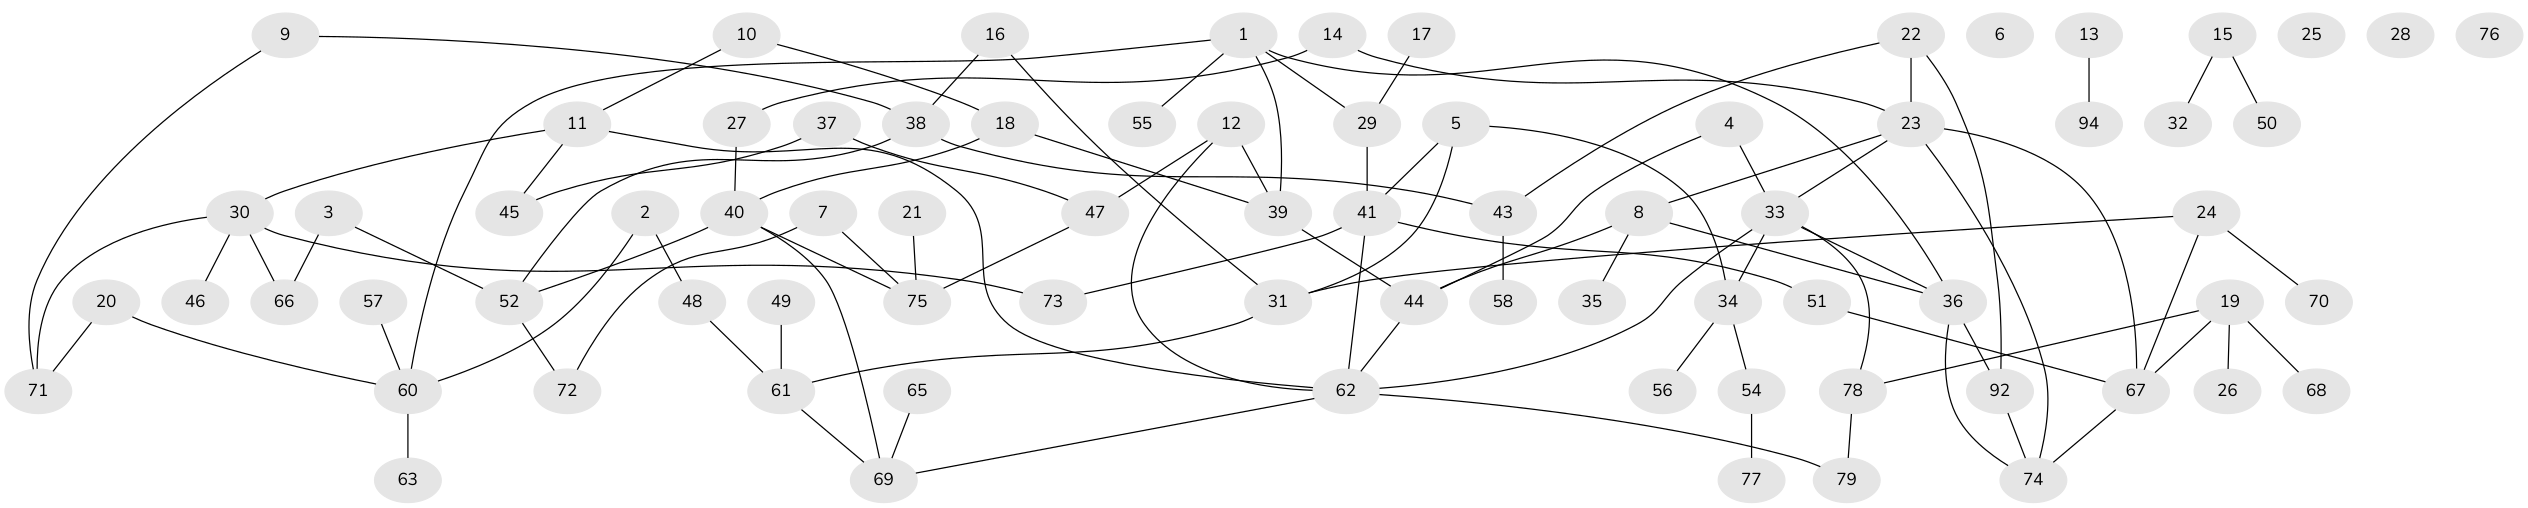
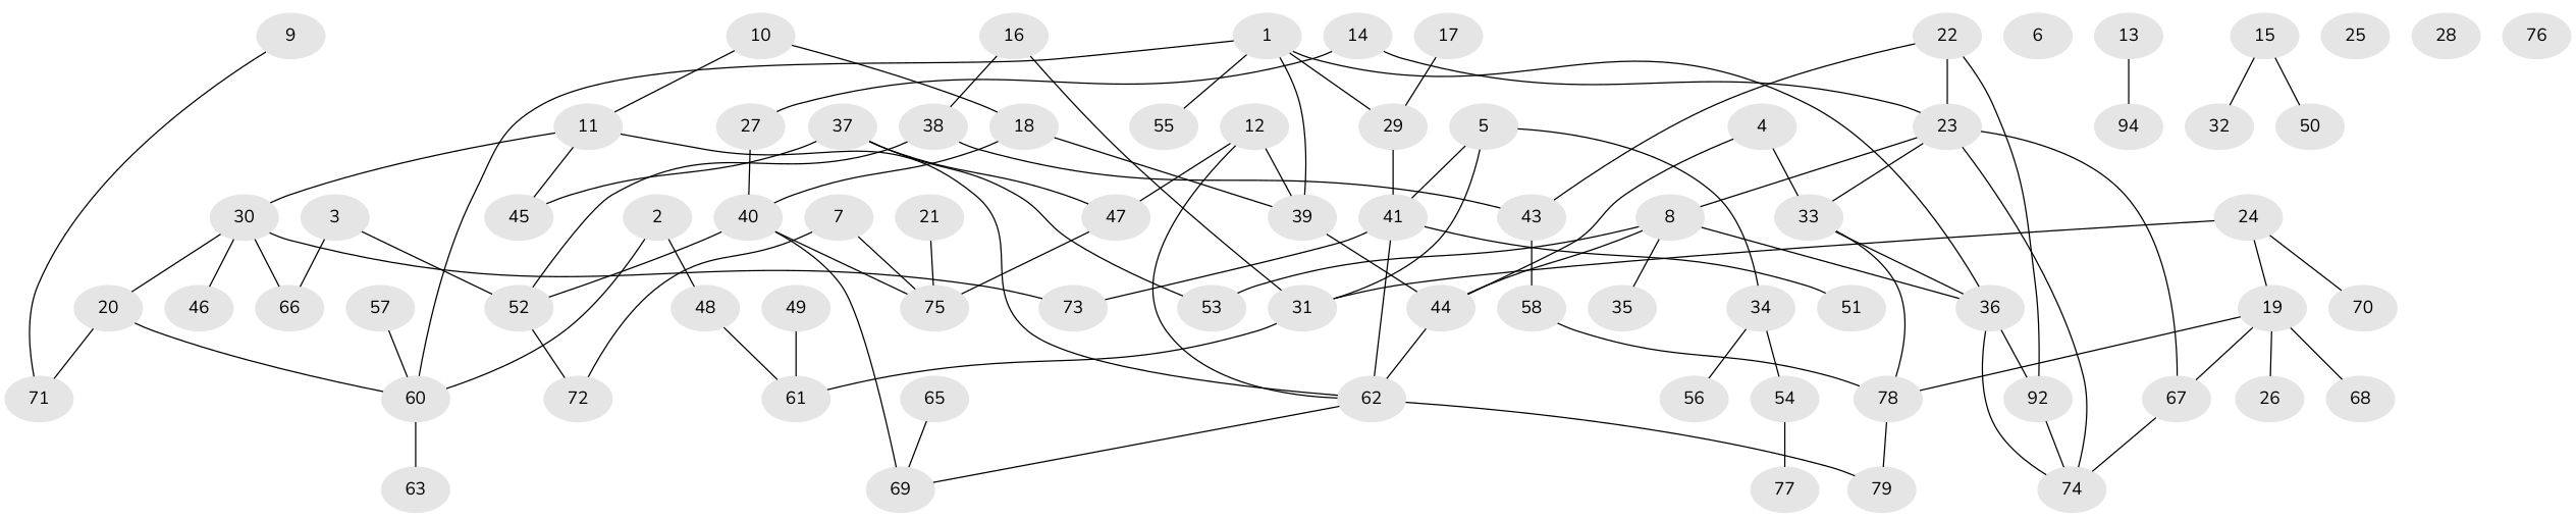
  graph {
    fontname=Nunito
    node [color=gray90 fontname=Nunito style=filled]
    edge [fontname=Nunito]
    1
    29
    36
    39
    55
    60
    41
    n8 [label=92]
    74
    44
    63
    2
    48
    61
    3
    52
    66
    72
    4
    33
    34
    62
    78
    5
    31
    8
    35
+   53
    54
    56
    73
    51
    6
    7
    75
    9
    38
    71
    43
    10
    11
    18
    30
    45
    40
    46
    69
    79
    12
    47
    n51 [label=94]
    13
    14
    23
    27
    67
    15
    32
    50
    16
    17
    19
    26
    68
    20
    21
    22
    58
    24
    70
    25
    28
    77
    37
    49
    57
    65
    76
    1 -- 29
    1 -- 36
    1 -- 39
    1 -- 55
    1 -- 60
    29 -- 41
    36 -- n8
    36 -- 74
    39 -- 44
    60 -- 63
    41 -- 62
    41 -- 73
    41 -- 51
    n8 -- 74
    44 -- 62
    2 -- 60
    2 -- 48
    48 -- 61
-   61 -- 69
    3 -- 52
    3 -- 66
    52 -- 72
    4 -- 44
    4 -- 33
    33 -- 36
-   33 -- 34
-   33 -- 62
    33 -- 78
    34 -- 54
    34 -- 56
    62 -- 69
    62 -- 79
    78 -- 79
    5 -- 41
    5 -- 34
    5 -- 31
    31 -- 61
    8 -- 36
    8 -- 44
    8 -- 35
+   8 -- 53
    54 -- 77
-   51 -- 67
    7 -- 72
    7 -- 75
-   9 -- 38
    9 -- 71
    38 -- 52
    38 -- 43
    43 -- 58
    10 -- 11
    10 -- 18
    11 -- 62
    11 -- 30
    11 -- 45
    18 -- 39
    18 -- 40
    30 -- 66
    30 -- 73
-   30 -- 71
+   30 -- 20
    30 -- 46
    40 -- 52
    40 -- 75
    40 -- 69
    12 -- 39
    12 -- 62
    12 -- 47
    47 -- 75
    13 -- n51
    14 -- 23
    14 -- 27
    23 -- 74
    23 -- 33
    23 -- 8
    23 -- 67
    27 -- 40
    67 -- 74
    15 -- 32
    15 -- 50
    16 -- 31
    16 -- 38
    17 -- 29
    19 -- 78
    19 -- 67
    19 -- 26
    19 -- 68
    20 -- 60
    20 -- 71
    21 -- 75
    22 -- n8
    22 -- 43
    22 -- 23
+   58 -- 78
    24 -- 31
-   24 -- 67
+   24 -- 19
    24 -- 70
+   37 -- 53
    37 -- 45
    37 -- 47
    49 -- 61
    57 -- 60
    65 -- 69
  }
